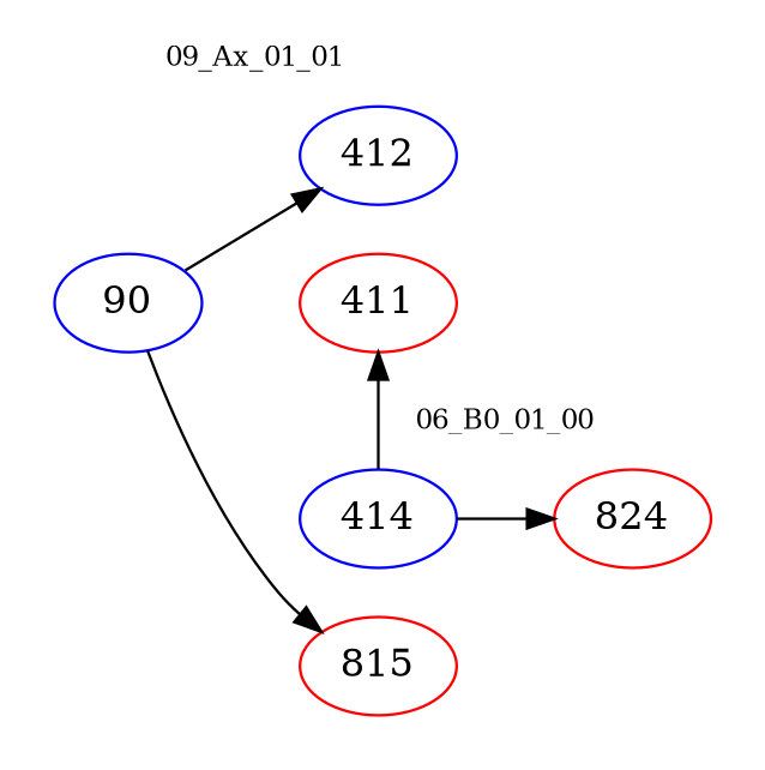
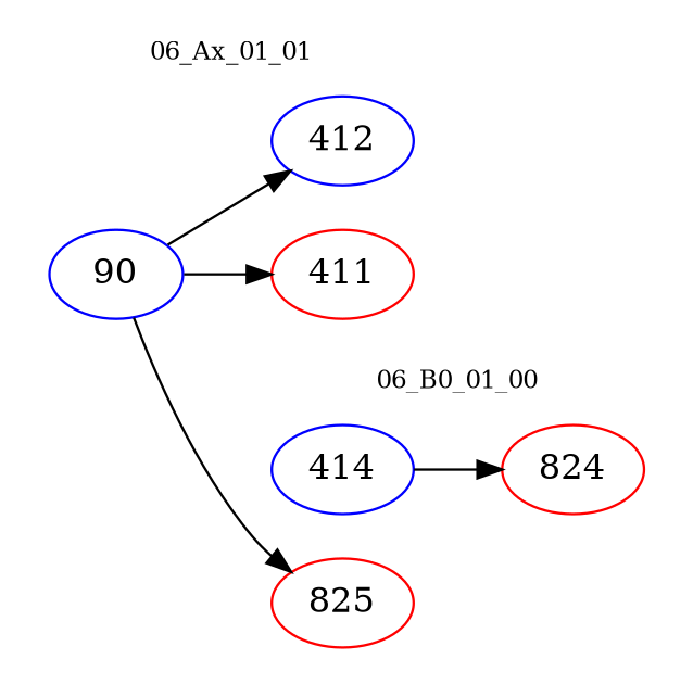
  digraph {
    rankdir=LR
    node [color=blue]
    edge [color=black]
    n1 [label=90]
    n2 [color=red label=411]
    n3 [label=412]
    n4 [label=414]
    n5 [color=red label=824]
-   n6 [color=red label=815]
+   n6 [color=red label=825]
    subgraph cluster_1 {
      color=white
      fontsize=10
-     label="09_Ax_01_01"
+     label="06_Ax_01_01"
      n1
      n2
      n3
    }
    subgraph cluster_2 {
      color=white
      fontsize=10
      label="06_B0_01_00"
      n4
      n5
      n6
    }
-   n4 -> n2
+   n1 -> n2
    n1 -> n3
    n1 -> n6
    n4 -> n5
  }
